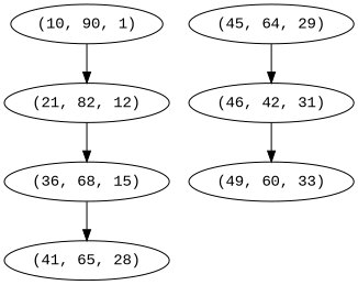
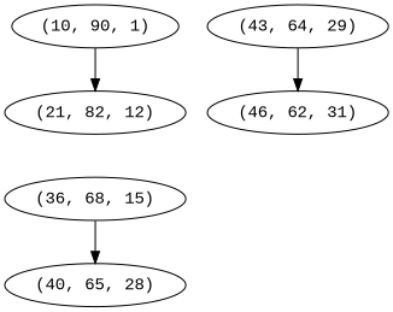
  digraph {
    fontname="Liberation Mono"
    node [fontname="Liberation Mono"]
    edge [fontname="Liberation Mono"]
    n1 [label="(10, 90, 1)"]
    "(21, 82, 12)"
    n3 [label="(36, 68, 15)"]
-   "(41, 65, 28)"
-   "(43, 64, 29)" [label="(45, 64, 29)"]
-   "(46, 62, 31)" [label="(46, 42, 31)"]
-   "(49, 60, 33)"
+   "(41, 65, 28)" [label="(40, 65, 28)"]
+   "(43, 64, 29)"
+   "(46, 62, 31)"
    n1 -> "(21, 82, 12)"
-   "(21, 82, 12)" -> n3
    n3 -> "(41, 65, 28)"
    "(43, 64, 29)" -> "(46, 62, 31)"
-   "(46, 62, 31)" -> "(49, 60, 33)"
  }
